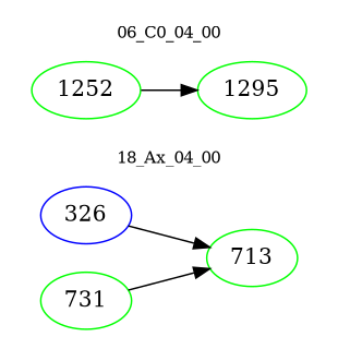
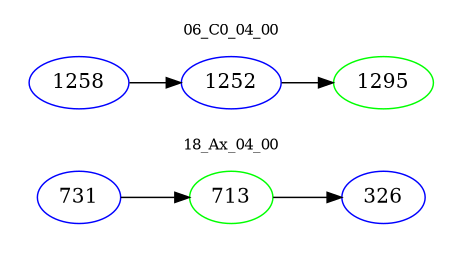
  digraph {
    rankdir=LR
    node [color=green]
    edge [color=black]
    n1 [color=blue label=326]
    n2 [label=713]
-   n3 [label=731]
-   n5 [label=1252]
+   n3 [color=blue label=731]
+   n4 [color=blue label=1258]
+   n5 [color=blue label=1252]
    n6 [label=1295]
    subgraph cluster_1 {
      color=white
      fontsize=10
      label="18_Ax_04_00"
      n1
      n2
      n3
    }
    subgraph cluster_2 {
      color=white
      fontsize=10
      label="06_C0_04_00"
+     n4
      n5
      n6
    }
-   n1 -> n2
+   n2 -> n1
    n3 -> n2
+   n4 -> n5
    n5 -> n6
  }
